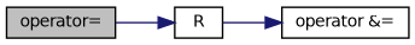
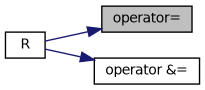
  digraph {
    rankdir=LR
    node [color=black fontname=Helvetica fontsize=10 shape=record]
    edge [color=midnightblue fontname=Helvetica fontsize=10 labelfontname=Helvetica labelfontsize=10 style=solid]
    n1 [fillcolor=grey75 fontcolor=black height=0.2 label="operator=" style=filled width=0.4]
    n2 [height=0.2 label=R width=0.4]
    n3 [height=0.2 label="operator &=" width=0.4]
-   n1 -> n2
+   n2 -> n1
    n2 -> n3
  }
